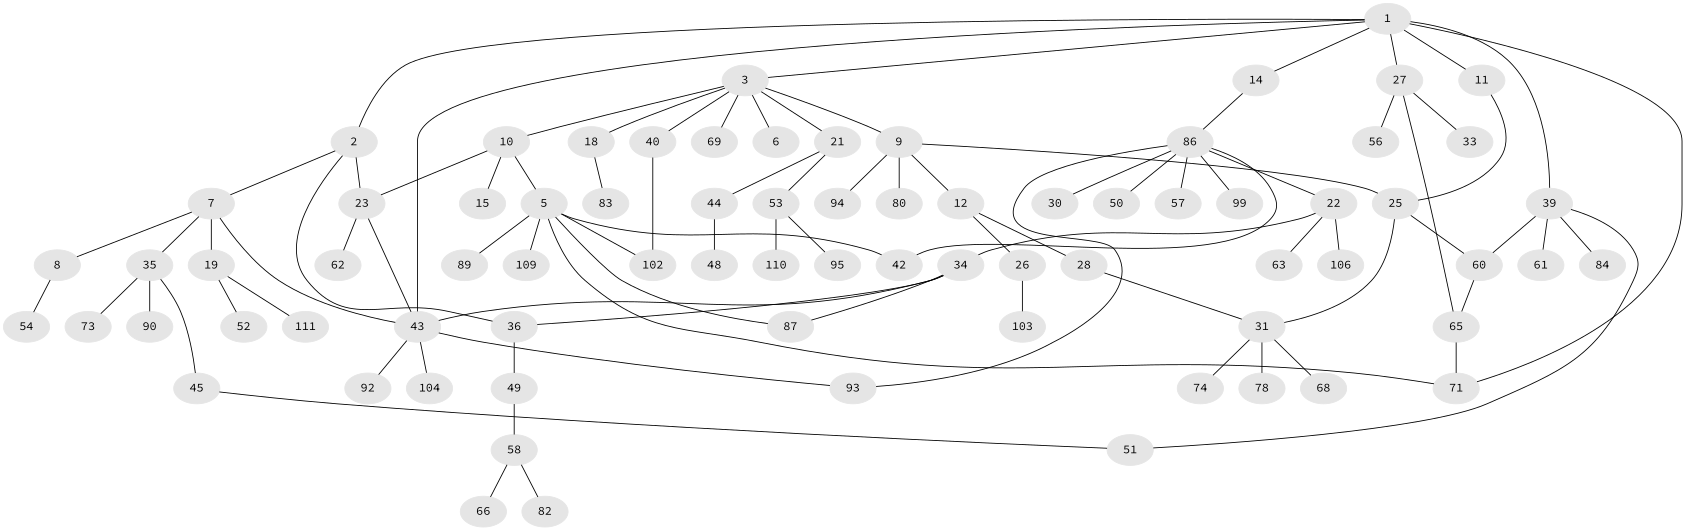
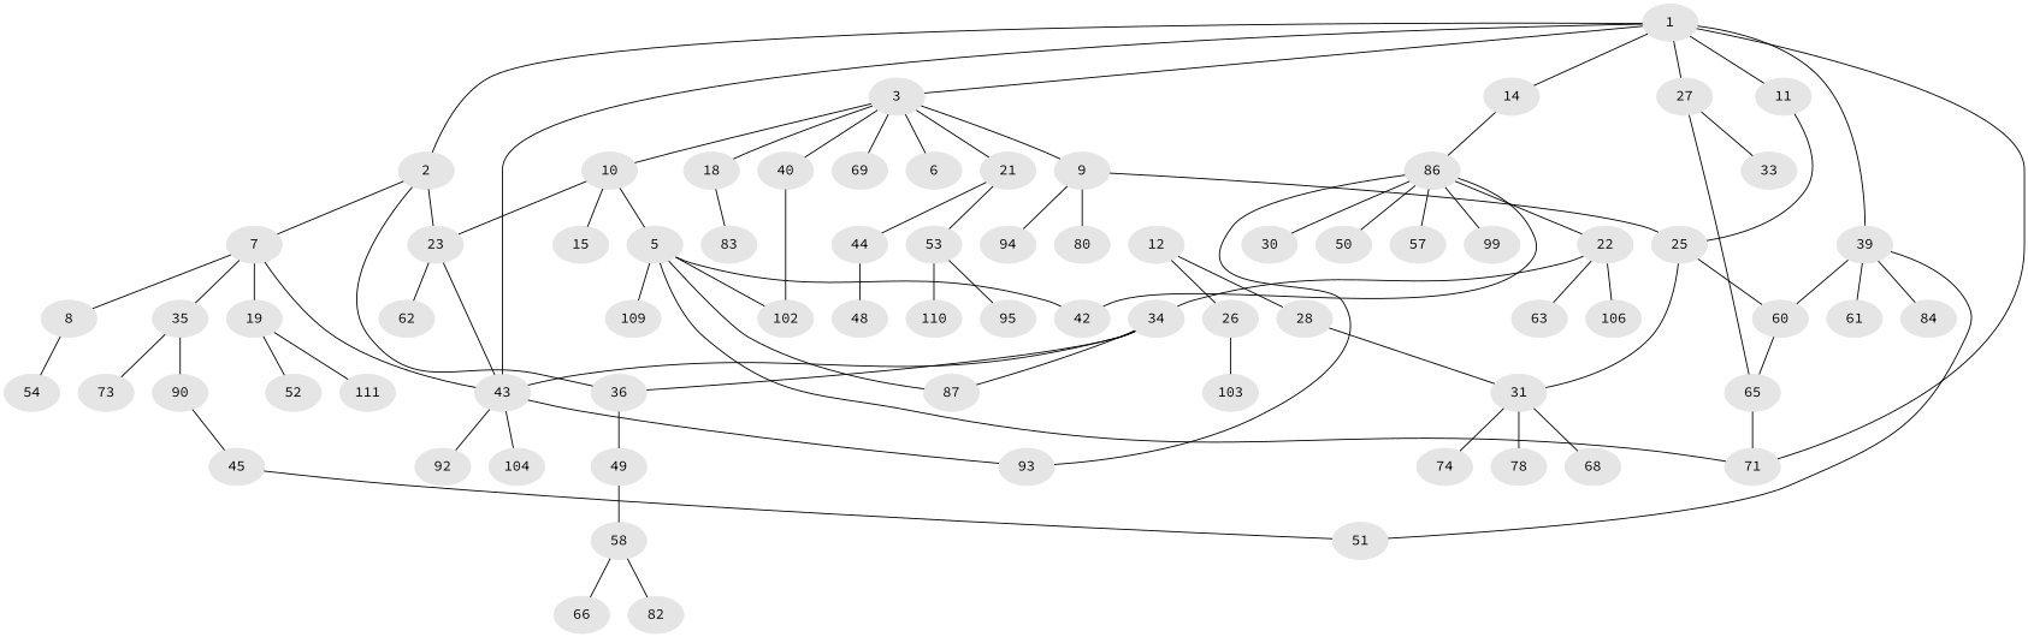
  graph {
    fontname="Source Code Pro"
    node [color=gray90 fontname="Source Code Pro" style=filled]
    edge [fontname="Source Code Pro"]
    1 [super="+4"]
    2
    3 [super="+76"]
    11 [super="+55"]
    14 [super="+29"]
    27 [super="+46"]
    39 [super="+72"]
    43 [super="+70"]
    71
    7 [super="+77"]
    23 [super="+35"]
    36 [super="+86"]
    6
    9 [super="+59"]
    10 [super="+13"]
    18 [super="+64"]
    21
    40
    69
    25 [super="+32"]
    n21 [label=86 super="+17"]
    33
-   56
    65 [super="+67"]
    60
    51
    61
    84
    93
    92 [super="+105"]
    104
    5 [super="+20"]
    42 [super="+88"]
    87
-   89
    102
    109
    8
    19 [super="+24"]
    n40 [label=35 super="+79"]
    62
    49
    12 [super="+108"]
    80
    94
    15 [super="+75"]
    83 [super="+96"]
    44
    53 [super="+100"]
    54
    52 [super="+81"]
    111
    45 [super="+47"]
    73
    90
    26
    28
    31 [super="+41"]
    103
    22 [super="+97"]
    30
    50
    57
    99 [super="+112"]
    34 [super="+37"]
    63 [super="+85"]
    106
    48 [super="+107"]
    95
    110
    68
    74 [super="+101"]
    78
    58 [super="+98"]
    66
    82
    1 -- 2
    1 -- 3
    1 -- 11
    1 -- 14
    1 -- 27
    1 -- 39
    1 -- 43
    1 -- 71
    2 -- 7
    2 -- 23
    2 -- 36
    3 -- 6
    3 -- 9
    3 -- 10
    3 -- 18
    3 -- 21
    3 -- 40
    3 -- 69
    11 -- 25
    14 -- n21
    27 -- 33
-   27 -- 56
    27 -- 65
    39 -- 60
    39 -- 51
    39 -- 61
    39 -- 84
    43 -- 93
    43 -- 92
    43 -- 104
    7 -- 43
    7 -- 8
    7 -- 19
    7 -- n40
    23 -- 43
    23 -- 62
    36 -- 49
    9 -- 25
-   9 -- 12
    9 -- 80
    9 -- 94
    10 -- 23
    10 -- 5
    10 -- 15
    18 -- 83
    21 -- 44
    21 -- 53
    40 -- 102
    25 -- 60
    25 -- 31
    n21 -- 93
    n21 -- 42
    n21 -- 22
    n21 -- 30
    n21 -- 50
    n21 -- 57
    n21 -- 99
    65 -- 71
    60 -- 65
    5 -- 71
    5 -- 42
    5 -- 87
-   5 -- 89
    5 -- 102
    5 -- 109
    8 -- 54
    19 -- 52
    19 -- 111
-   n40 -- 45
+   90 -- 45
    n40 -- 73
    n40 -- 90
    49 -- 58
    12 -- 26
    12 -- 28
    44 -- 48
    53 -- 95
    53 -- 110
    45 -- 51
    26 -- 103
    28 -- 31
    31 -- 68
    31 -- 74
    31 -- 78
    22 -- 34
    22 -- 63
    22 -- 106
    34 -- 43
    34 -- 36
    34 -- 87
    58 -- 66
    58 -- 82
  }
